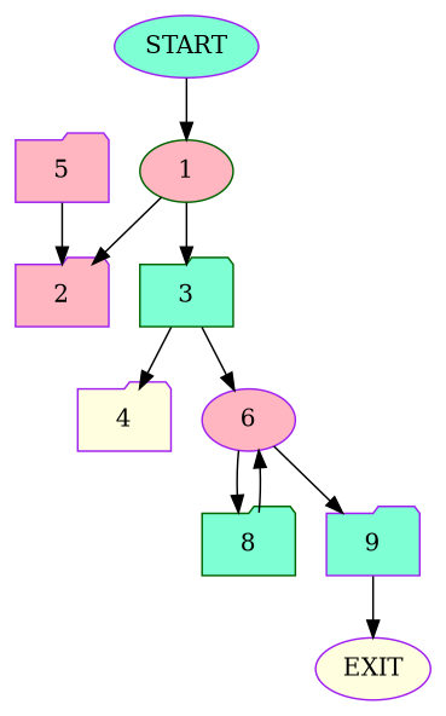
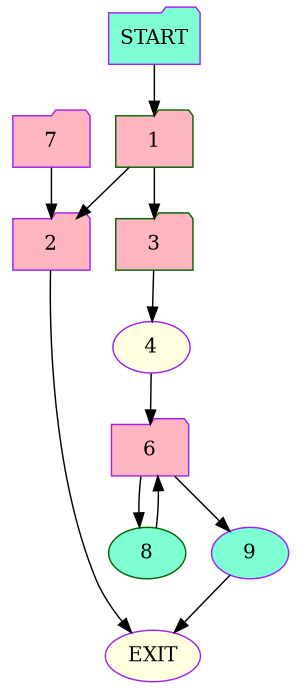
  digraph {
    node [color=purple fillcolor=aquamarine shape=folder style=filled]
-   n1 [label=START shape=ellipse]
-   1 [color=darkgreen fillcolor=lightpink shape=ellipse]
+   n1 [label=START]
+   1 [color=darkgreen fillcolor=lightpink]
    2 [fillcolor=lightpink]
-   3 [color=darkgreen]
+   3 [color=darkgreen fillcolor=lightpink]
    n5 [fillcolor=lightyellow label=EXIT shape=ellipse]
-   4 [fillcolor=lightyellow]
-   6 [fillcolor=lightpink shape=ellipse]
-   8 [color=darkgreen]
-   9
-   7 [fillcolor=lightpink label=5]
+   4 [fillcolor=lightyellow shape=ellipse]
+   6 [fillcolor=lightpink]
+   8 [color=darkgreen shape=ellipse]
+   9 [shape=ellipse]
+   7 [fillcolor=lightpink]
    n1 -> 1
    1 -> 2
    1 -> 3
+   2 -> n5
    3 -> 4
-   3 -> 6
+   4 -> 6
    6 -> 8
    6 -> 9
    8 -> 6
    9 -> n5
    7 -> 2
  }
